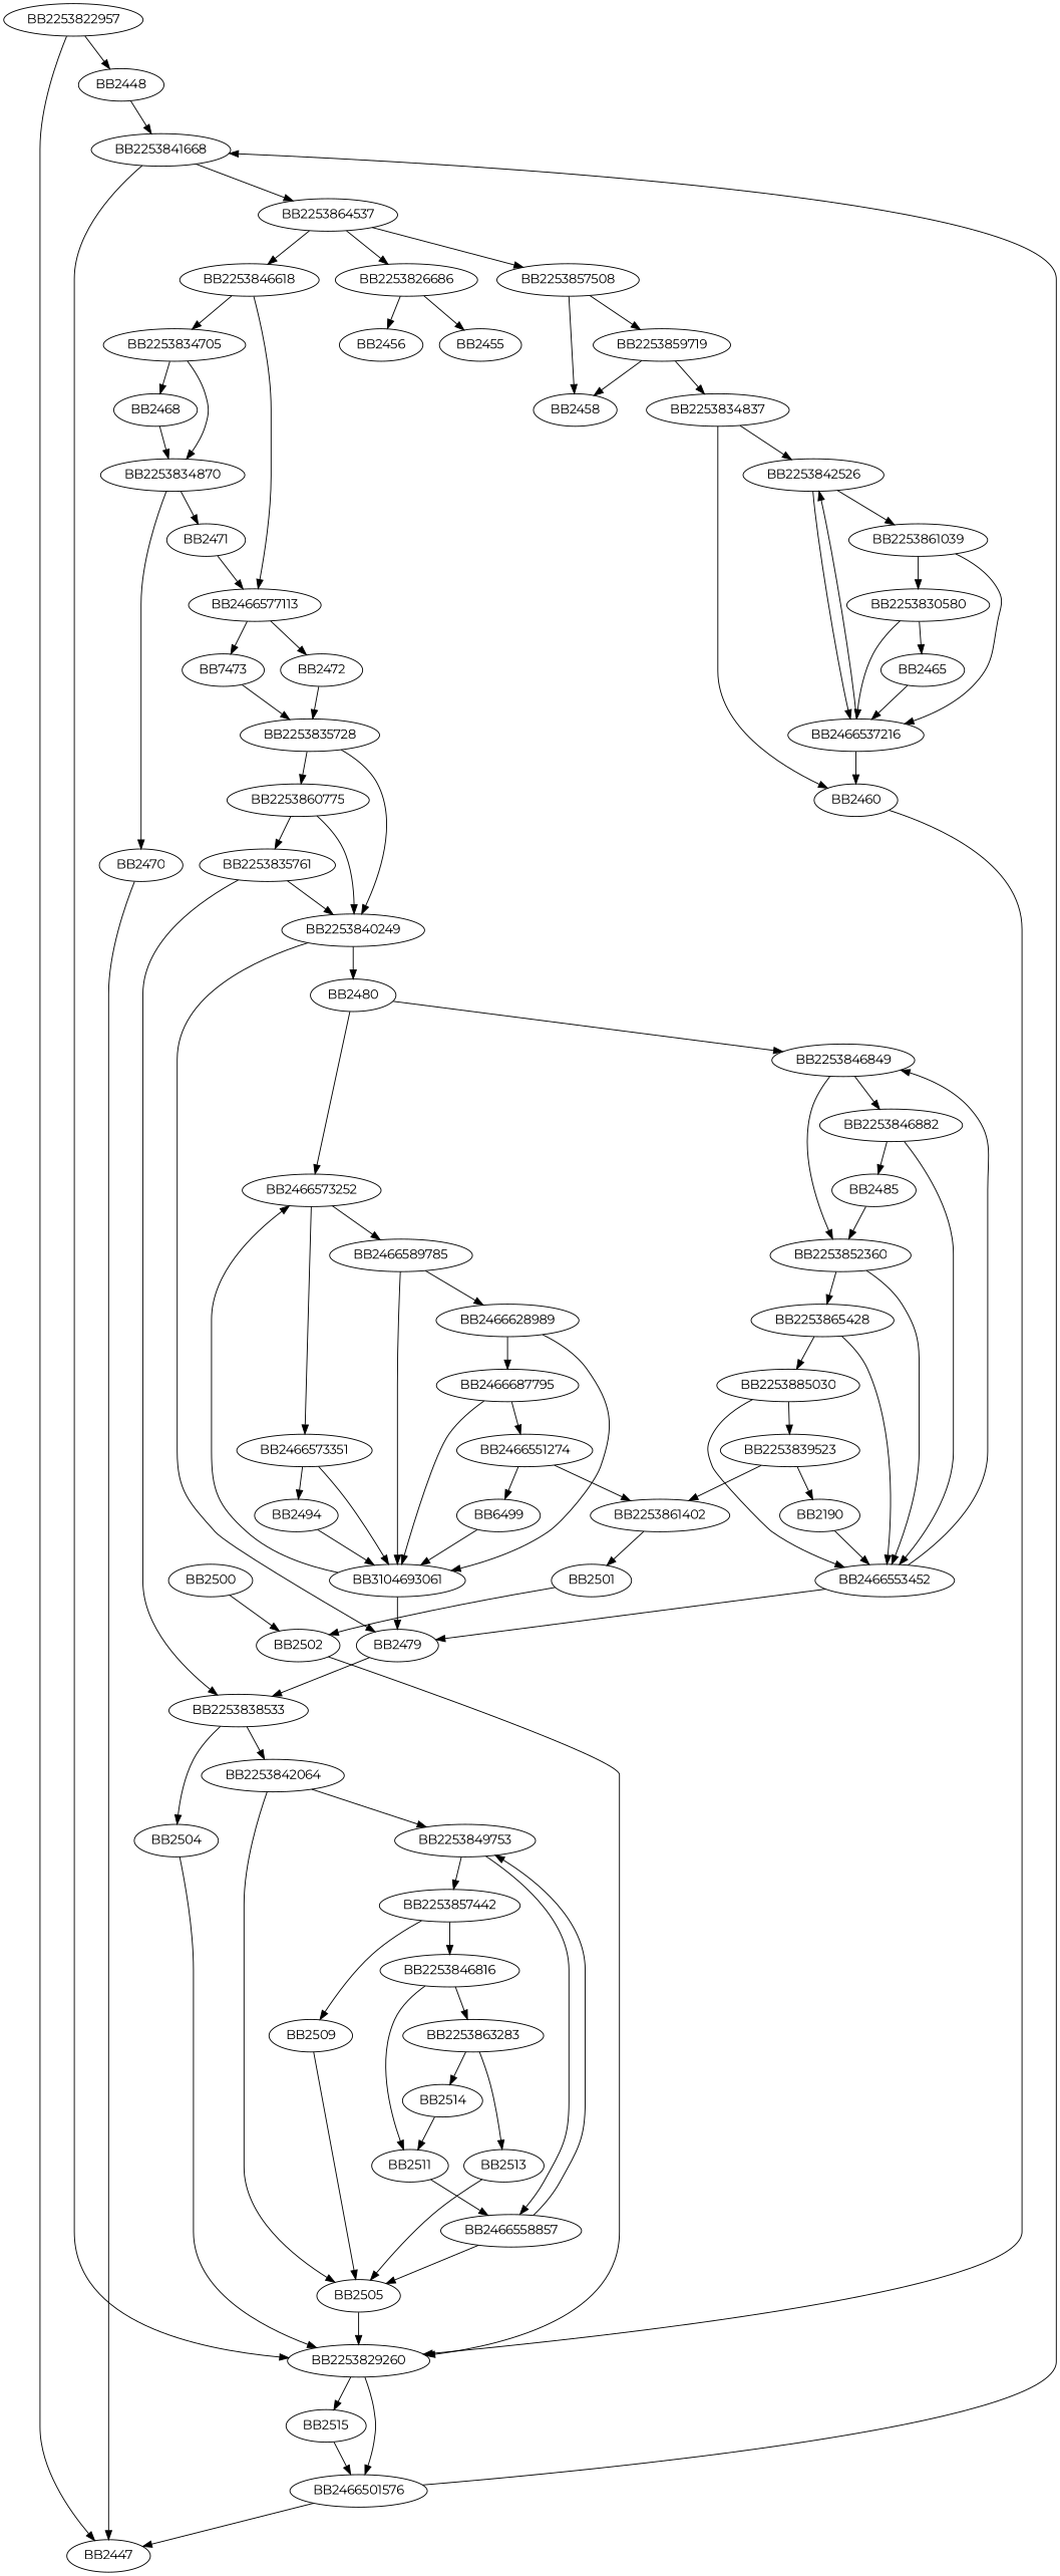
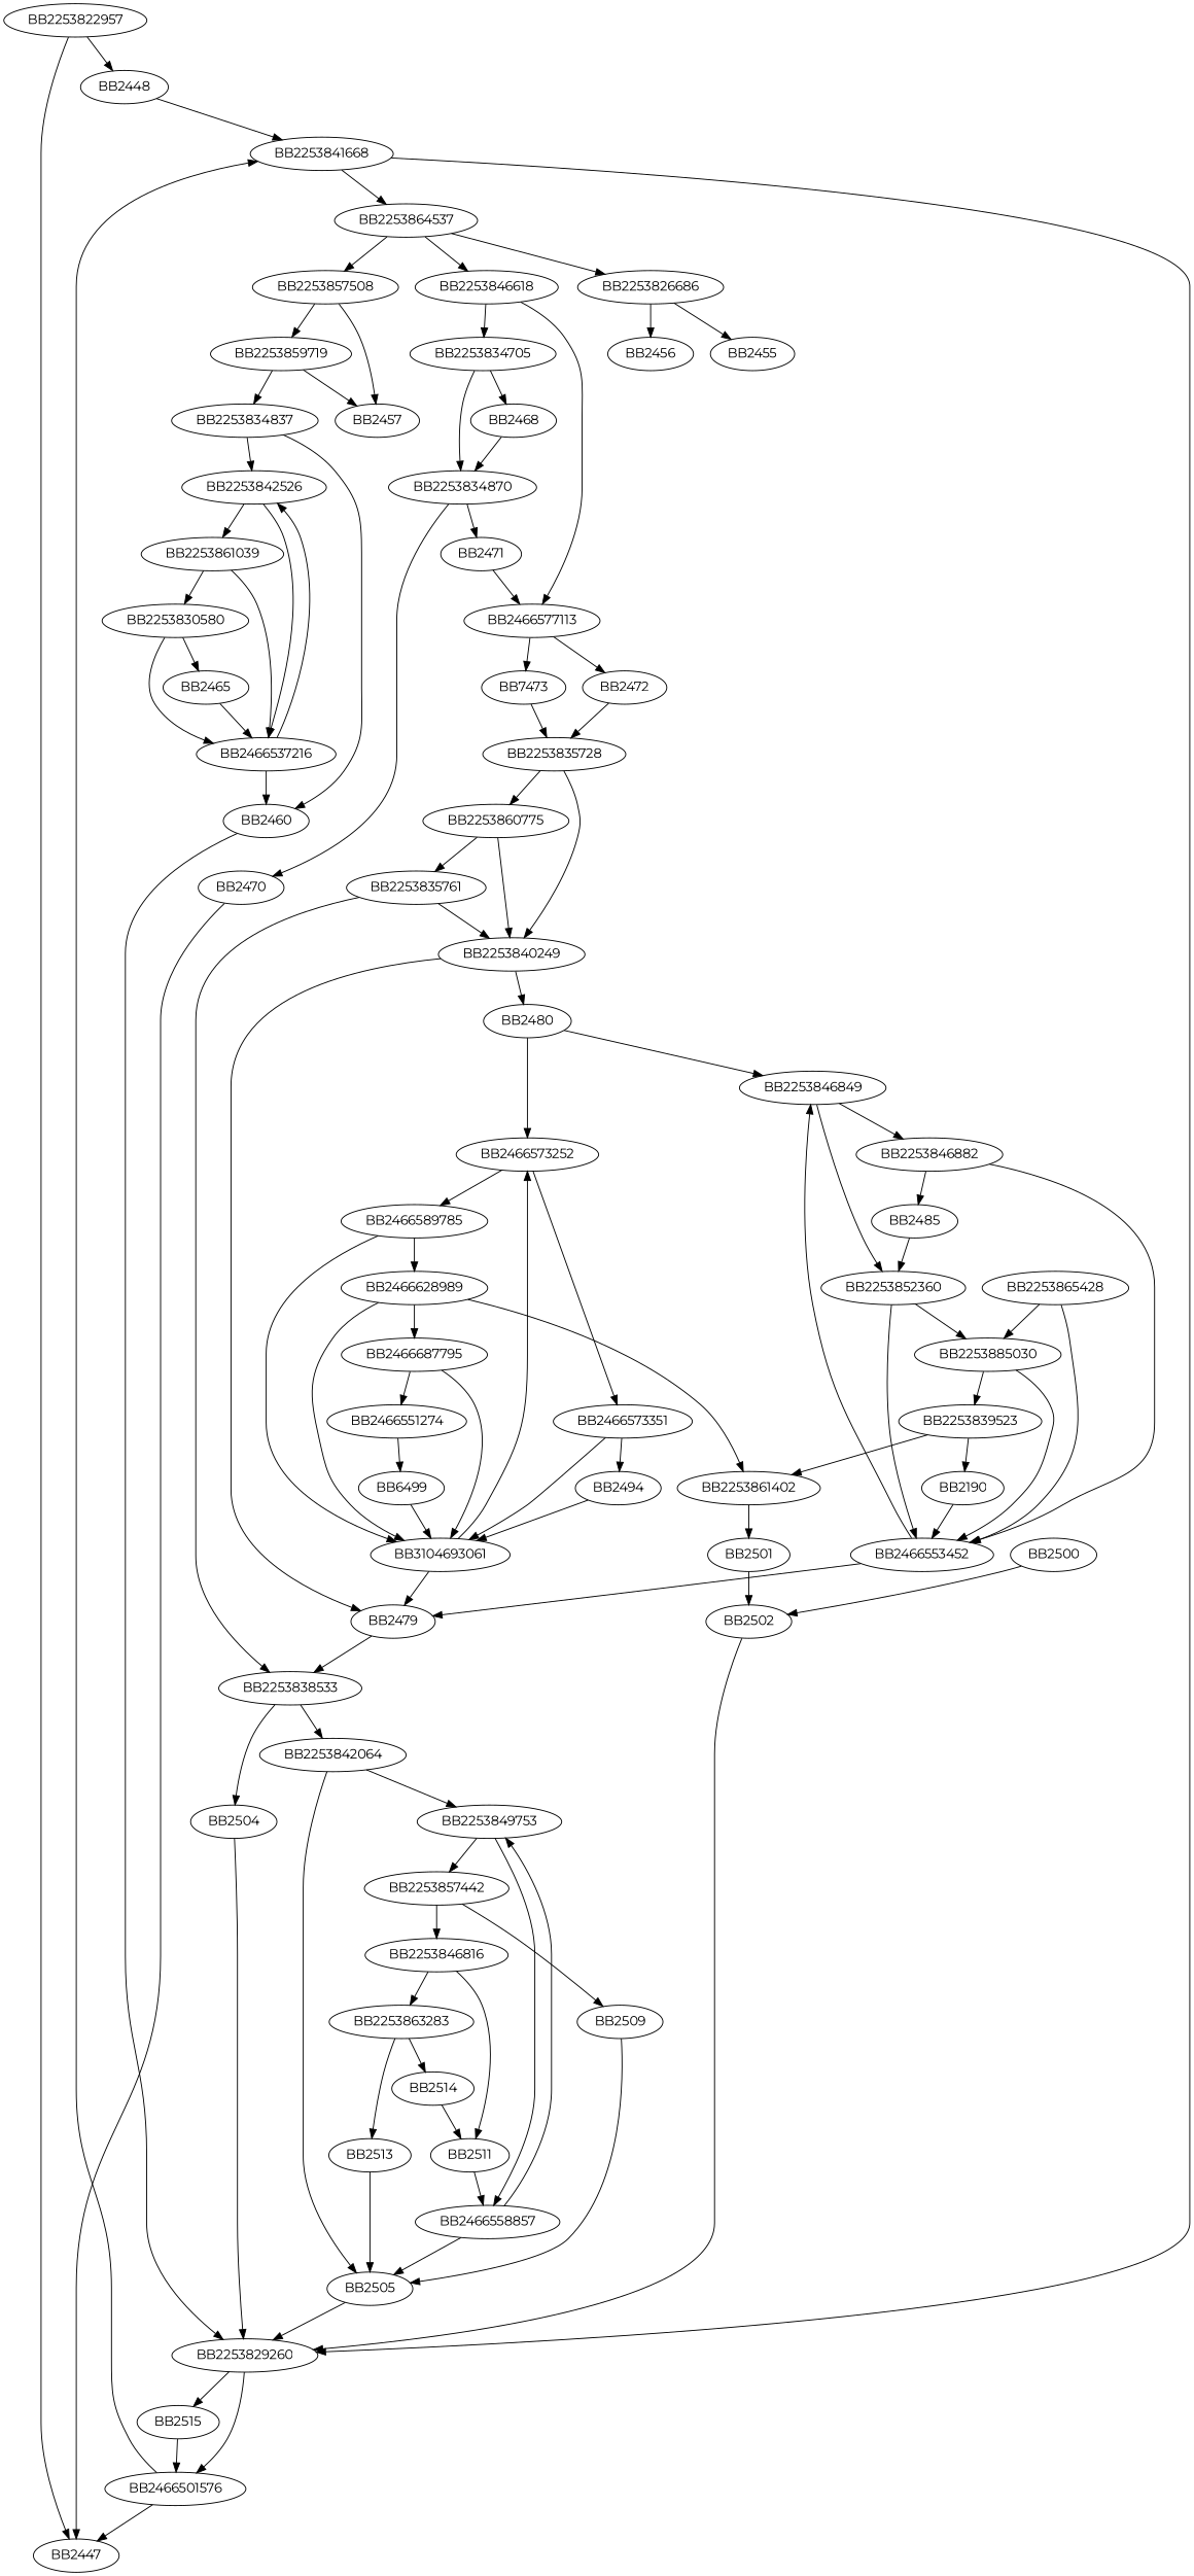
  digraph {
    fontname=Montserrat
    node [fontname=Montserrat]
    edge [fontname=Montserrat]
    BB2253822957
    BB2447
    BB2448
    BB2253841668
    BB2253829260
    BB2253864537
    BB2515
    BB2466501576
    BB2253846618
    BB2253826686
    BB2253857508
    BB2466577113
    BB2253834705
    BB2455
    BB2456
    BB2253859719
-   BB2458
+   BB2458 [label=BB2457]
    BB2472
    n19 [label=BB7473]
    BB2468
    BB2253834870
    BB2253834837
    BB2460
    BB2253842526
    BB2253861039
    BB2466537216
    BB2253830580
    BB2465
    BB2253835728
    BB2470
    BB2471
    BB2253840249
    BB2253860775
    BB2479
    BB2480
    BB2253835761
    BB2253838533
    BB2253846849
    BB2466573252
    BB2253842064
    BB2504
    BB2505
    BB2253849753
    BB2253852360
    BB2253846882
    BB2466589785
    BB2466573351
    BB2466553452
    BB2253865428
    BB2485
    BB3104693061
    BB2466628989
    BB2494
    BB2253885030
    BB2253839523
    n56 [label=BB2190]
    BB2253861402
    BB2501
    BB2500
    BB2502
    BB2466687795
    BB2466551274
    n63 [label=BB6499]
    BB2253857442
    n65 [label=BB2466558857]
    BB2509
    BB2253846816
    BB2511
    BB2253863283
    BB2513
    BB2514
    BB2253822957 -> BB2447
    BB2253822957 -> BB2448
    BB2448 -> BB2253841668
    BB2253841668 -> BB2253829260
    BB2253841668 -> BB2253864537
    BB2253829260 -> BB2515
    BB2253829260 -> BB2466501576
    BB2253864537 -> BB2253846618
    BB2253864537 -> BB2253826686
    BB2253864537 -> BB2253857508
    BB2515 -> BB2466501576
    BB2466501576 -> BB2447
    BB2466501576 -> BB2253841668
    BB2253846618 -> BB2466577113
    BB2253846618 -> BB2253834705
    BB2253826686 -> BB2455
    BB2253826686 -> BB2456
    BB2253857508 -> BB2253859719
    BB2253857508 -> BB2458
    BB2466577113 -> BB2472
    BB2466577113 -> n19
    BB2253834705 -> BB2468
    BB2253834705 -> BB2253834870
    BB2253859719 -> BB2458
    BB2253859719 -> BB2253834837
    BB2472 -> BB2253835728
    n19 -> BB2253835728
    BB2468 -> BB2253834870
    BB2253834870 -> BB2470
    BB2253834870 -> BB2471
    BB2253834837 -> BB2460
    BB2253834837 -> BB2253842526
    BB2460 -> BB2253829260
    BB2253842526 -> BB2253861039
    BB2253842526 -> BB2466537216
    BB2253861039 -> BB2466537216
    BB2253861039 -> BB2253830580
    BB2466537216 -> BB2460
    BB2466537216 -> BB2253842526
    BB2253830580 -> BB2466537216
    BB2253830580 -> BB2465
    BB2465 -> BB2466537216
    BB2253835728 -> BB2253840249
    BB2253835728 -> BB2253860775
    BB2470 -> BB2447
    BB2471 -> BB2466577113
    BB2253840249 -> BB2479
    BB2253840249 -> BB2480
    BB2253860775 -> BB2253840249
    BB2253860775 -> BB2253835761
    BB2479 -> BB2253838533
    BB2480 -> BB2253846849
    BB2480 -> BB2466573252
    BB2253835761 -> BB2253840249
    BB2253835761 -> BB2253838533
    BB2253838533 -> BB2253842064
    BB2253838533 -> BB2504
    BB2253846849 -> BB2253852360
    BB2253846849 -> BB2253846882
    BB2466573252 -> BB2466589785
    BB2466573252 -> BB2466573351
    BB2253842064 -> BB2505
    BB2253842064 -> BB2253849753
    BB2504 -> BB2253829260
    BB2505 -> BB2253829260
    BB2253849753 -> BB2253857442
    BB2253849753 -> n65
    BB2253852360 -> BB2466553452
-   BB2253852360 -> BB2253865428
+   BB2253852360 -> BB2253885030
    BB2253846882 -> BB2466553452
    BB2253846882 -> BB2485
    BB2466589785 -> BB3104693061
    BB2466589785 -> BB2466628989
    BB2466573351 -> BB3104693061
    BB2466573351 -> BB2494
    BB2466553452 -> BB2479
    BB2466553452 -> BB2253846849
    BB2253865428 -> BB2466553452
    BB2253865428 -> BB2253885030
    BB2485 -> BB2253852360
    BB3104693061 -> BB2479
    BB3104693061 -> BB2466573252
    BB2466628989 -> BB3104693061
    BB2466628989 -> BB2466687795
    BB2494 -> BB3104693061
    BB2253885030 -> BB2466553452
    BB2253885030 -> BB2253839523
    BB2253839523 -> n56
    BB2253839523 -> BB2253861402
    n56 -> BB2466553452
    BB2253861402 -> BB2501
    BB2501 -> BB2502
    BB2500 -> BB2502
    BB2502 -> BB2253829260
    BB2466687795 -> BB3104693061
    BB2466687795 -> BB2466551274
-   BB2466551274 -> BB2253861402
+   BB2466628989 -> BB2253861402
    BB2466551274 -> n63
    n63 -> BB3104693061
    BB2253857442 -> BB2509
    BB2253857442 -> BB2253846816
    n65 -> BB2505
    n65 -> BB2253849753
    BB2509 -> BB2505
    BB2253846816 -> BB2511
    BB2253846816 -> BB2253863283
    BB2511 -> n65
    BB2253863283 -> BB2513
    BB2253863283 -> BB2514
    BB2513 -> BB2505
    BB2514 -> BB2511
  }
